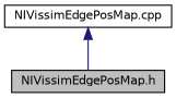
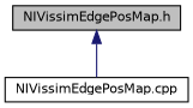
  digraph {
    node [color=black fontname=Helvetica fontsize=10 shape=record style=filled]
    n1 [fillcolor=grey75 fontcolor=black height=0.2 label="NIVissimEdgePosMap.h" width=0.4]
    n2 [fillcolor=white height=0.2 label="NIVissimEdgePosMap.cpp" width=0.4]
-   n2 -> n1 [color=midnightblue dir=back fontname=Helvetica fontsize=10 labelfontname=Helvetica labelfontsize=10 style=solid]
+   n1 -> n2 [color=midnightblue dir=back fontname=Helvetica fontsize=10 labelfontname=Helvetica labelfontsize=10 style=solid]
  }
